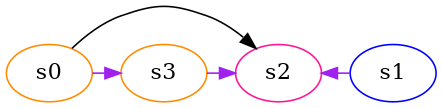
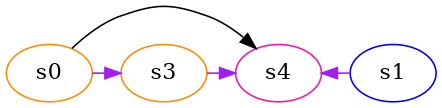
  digraph {
    node [color=darkorange player=1]
    edge [color=purple]
    s0
    s3
-   s2 [color=deeppink player=0]
+   s2 [color=deeppink player=0 label=s4]
    s1 [color=blue]
    s0 -> s3 [constraint="time % 4 == 3 && time % 3 == 0"]
    s0 -> s2 [color=black constraint="!(time % 6 == 2)"]
    s3 -> s2 [constraint="time == 13"]
    s1 -> s2 [constraint="time % 4 == 3 || time % 5 == 1"]
  }
